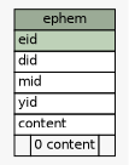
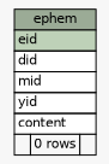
  digraph {
    bgcolor="#f7f7f7"
    fontname=Helvetica
    fontsize=11
    nodesep=0.18
    rankdir=RL
    ranksep=0.46
-   n1 [fontname=Helvetica fontsize=11 label=<     <TABLE BORDER="0" CELLBORDER="1" CELLSPACING="0" BGCOLOR="#ffffff">       <TR><TD COLSPAN="3" BGCOLOR="#9bab96" ALIGN="CENTER">ephem</TD></TR>       <TR><TD PORT="eid" COLSPAN="3" BGCOLOR="#bed1b8" ALIGN="LEFT">eid</TD></TR>       <TR><TD PORT="did" COLSPAN="3" ALIGN="LEFT">did</TD></TR>       <TR><TD PORT="mid" COLSPAN="3" ALIGN="LEFT">mid</TD></TR>       <TR><TD PORT="yid" COLSPAN="3" ALIGN="LEFT">yid</TD></TR>       <TR><TD PORT="content" COLSPAN="3" ALIGN="LEFT">content</TD></TR>       <TR><TD ALIGN="LEFT" BGCOLOR="#f7f7f7">  </TD><TD ALIGN="RIGHT" BGCOLOR="#f7f7f7">0 content</TD><TD ALIGN="RIGHT" BGCOLOR="#f7f7f7">  </TD></TR>     </TABLE>> shape=plaintext]
+   n1 [fontname=Helvetica fontsize=11 label=<     <TABLE BORDER="0" CELLBORDER="1" CELLSPACING="0" BGCOLOR="#ffffff">       <TR><TD COLSPAN="3" BGCOLOR="#9bab96" ALIGN="CENTER">ephem</TD></TR>       <TR><TD PORT="eid" COLSPAN="3" BGCOLOR="#bed1b8" ALIGN="LEFT">eid</TD></TR>       <TR><TD PORT="did" COLSPAN="3" ALIGN="LEFT">did</TD></TR>       <TR><TD PORT="mid" COLSPAN="3" ALIGN="LEFT">mid</TD></TR>       <TR><TD PORT="yid" COLSPAN="3" ALIGN="LEFT">yid</TD></TR>       <TR><TD PORT="content" COLSPAN="3" ALIGN="LEFT">content</TD></TR>       <TR><TD ALIGN="LEFT" BGCOLOR="#f7f7f7">  </TD><TD ALIGN="RIGHT" BGCOLOR="#f7f7f7">0 rows</TD><TD ALIGN="RIGHT" BGCOLOR="#f7f7f7">  </TD></TR>     </TABLE>> shape=plaintext]
  }
